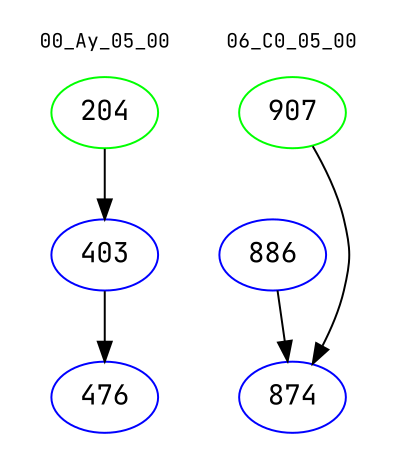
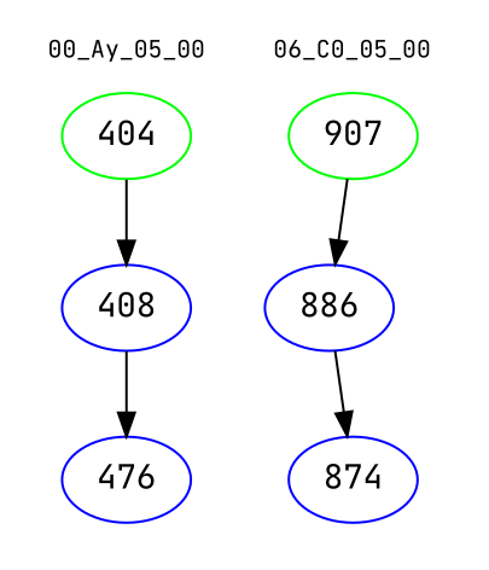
  digraph {
    fontname="JetBrains Mono"
    node [color=blue fontname="JetBrains Mono"]
    edge [color=black fontname="JetBrains Mono"]
-   n1 [color=green label=204]
-   n2 [label=403]
+   n1 [color=green label=404]
+   n2 [label=408]
    n3 [label=476]
    n4 [color=green label=907]
    n5 [label=886]
    n6 [label=874]
    subgraph cluster_1 {
      color=white
      fontsize=10
      label="00_Ay_05_00"
      n1
      n2
      n3
    }
    subgraph cluster_2 {
      color=white
      fontsize=10
      label="06_C0_05_00"
      n4
      n5
      n6
    }
    n1 -> n2
    n2 -> n3
-   n4 -> n6
+   n4 -> n5
    n5 -> n6
  }
